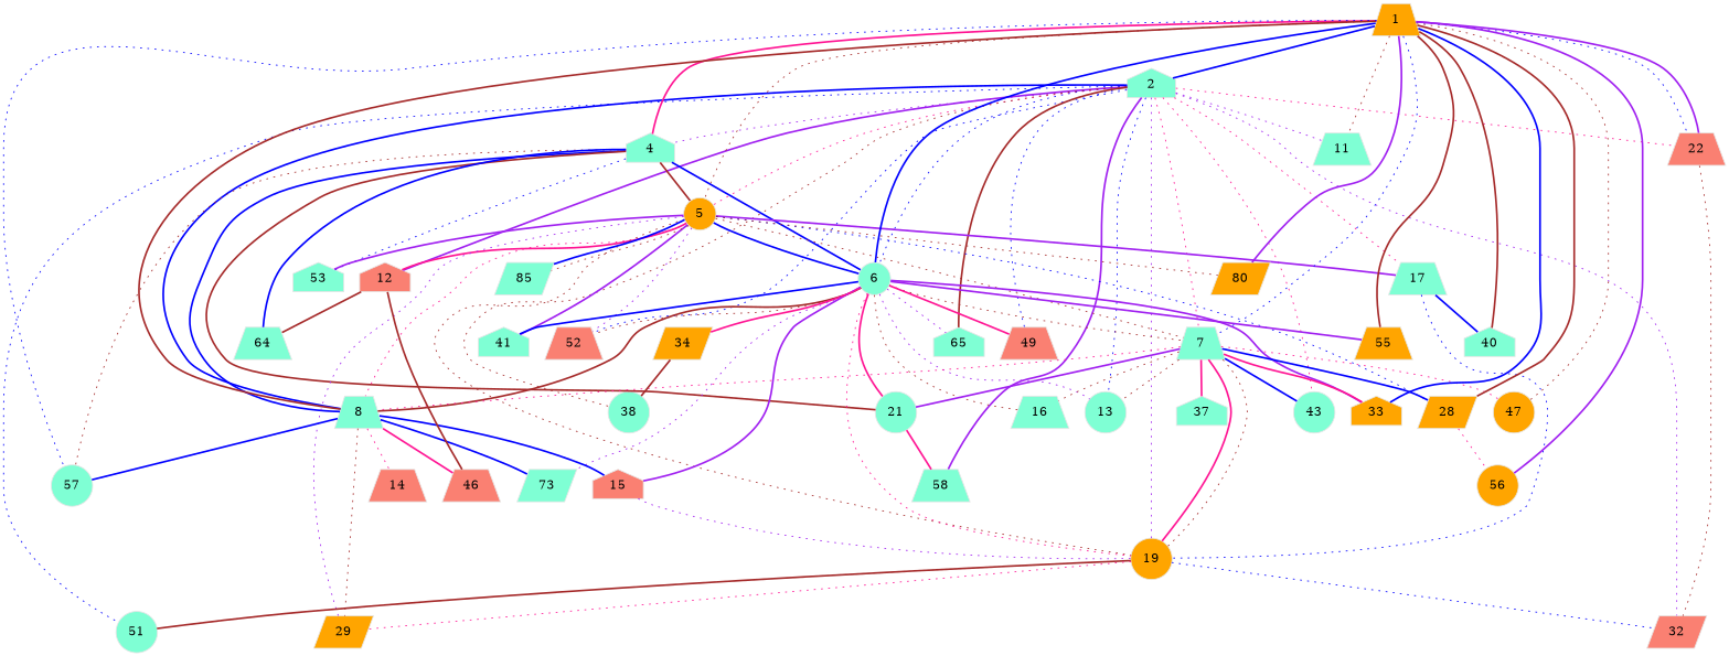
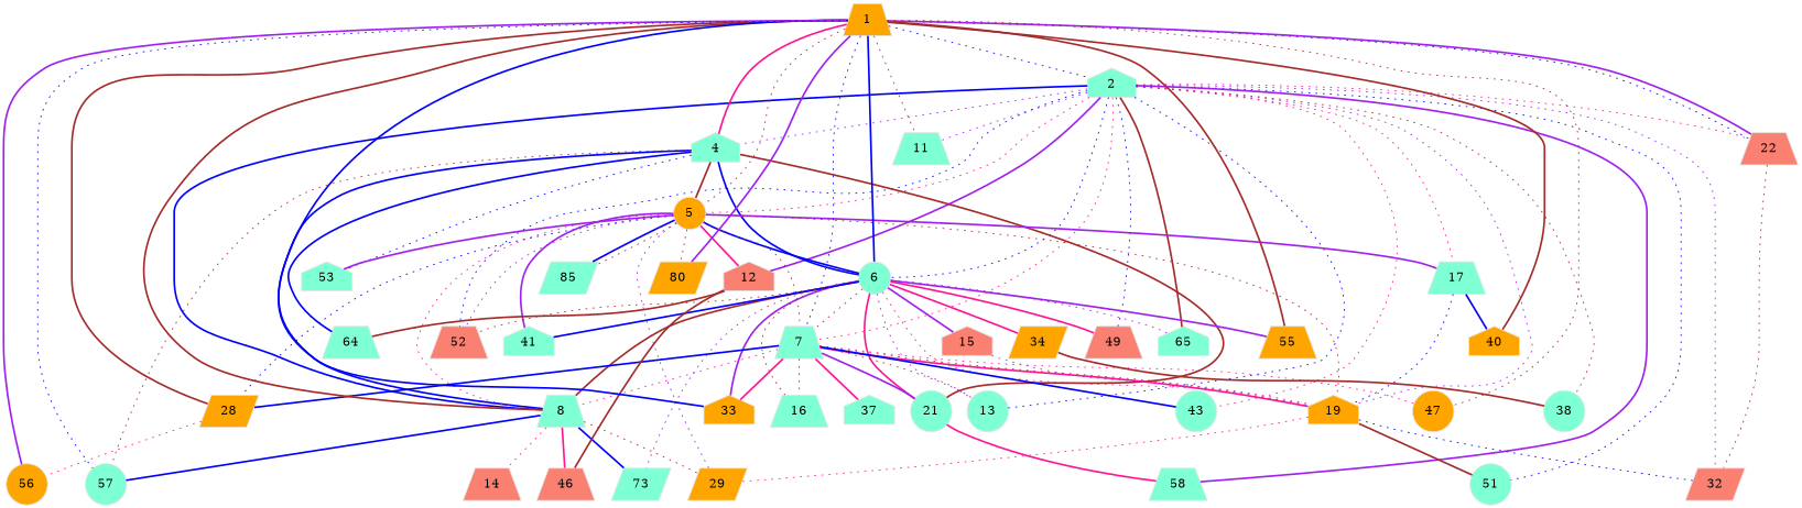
  graph {
    node [color=gray90 fillcolor=aquamarine shape=trapezium style=filled]
    edge [color=brown style=dotted]
    2 [shape=house super="+3+69+18"]
    4 [shape=house]
    5 [fillcolor=orange shape=circle]
    6 [shape=circle super="+10"]
    7 [super="+63+81+9+26"]
    8
    11
    22 [fillcolor=salmon super="+39"]
    12 [fillcolor=salmon shape=house]
    13 [shape=circle super="+54"]
    17 [super="+71"]
-   19 [fillcolor=orange shape=circle super="+72+86+24+61+27+35"]
+   19 [fillcolor=orange shape=house super="+72+86+24+61+27+35"]
    32 [fillcolor=salmon shape=parallelogram super="+44"]
    38 [shape=circle]
    43 [shape=circle]
    49 [fillcolor=salmon]
    51 [shape=circle]
    52 [fillcolor=salmon super="+82"]
    58
    65 [shape=house]
    1 [fillcolor=orange]
    28 [fillcolor=orange shape=parallelogram super="+76"]
    33 [fillcolor=orange shape=house super="+75+62"]
-   40 [shape=house]
+   40 [fillcolor=orange shape=house]
    47 [fillcolor=orange shape=circle]
    55 [fillcolor=orange]
    56 [fillcolor=orange shape=circle]
    57 [shape=circle super="+79"]
    80 [fillcolor=orange shape=parallelogram]
    21 [shape=circle]
    53 [shape=house super="+78"]
    64
    29 [fillcolor=orange shape=parallelogram super="+60"]
    41 [shape=house]
    85 [shape=parallelogram]
    15 [fillcolor=salmon shape=house super="+45"]
    16
    34 [fillcolor=orange shape=parallelogram super="+67"]
    73 [shape=parallelogram]
    37 [shape=house]
    14 [fillcolor=salmon]
    46 [fillcolor=salmon]
    2 -- 4 [color=purple weight=2]
    2 -- 5 [color=deeppink weight=2]
    2 -- 6 [color=blue weight=4]
    2 -- 7 [color=deeppink weight=7]
    2 -- 8 [color=blue style=bold weight=2]
    2 -- 11 [color=purple]
    2 -- 22 [color=deeppink]
    2 -- 12 [color=purple style=bold]
    2 -- 13 [color=blue]
    2 -- 17 [color=deeppink weight=2]
    2 -- 19 [color=purple weight=3]
    2 -- 32 [color=purple]
    2 -- 38
    2 -- 43 [color=deeppink]
    2 -- 49 [color=blue]
    2 -- 51 [color=blue]
    2 -- 52 [color=blue]
    2 -- 58 [color=purple style=bold]
    2 -- 65 [style=bold]
    4 -- 5 [style=bold]
    4 -- 6 [color=blue style=bold weight=4]
    4 -- 8 [color=blue style=bold]
    4 -- 57
    4 -- 21 [style=bold]
    4 -- 53 [color=blue weight=2]
    4 -- 64 [color=blue style=bold]
    5 -- 6 [color=blue style=bold weight=3]
    5 -- 7 [weight=2]
    5 -- 8 [color=deeppink]
    5 -- 12 [color=deeppink style=bold]
    5 -- 17 [color=purple style=bold]
    5 -- 19
    5 -- 52 [color=purple]
    5 -- 28 [color=blue]
    5 -- 80
    5 -- 53 [color=purple style=bold]
    5 -- 29 [color=purple]
    5 -- 41 [color=purple style=bold]
    5 -- 85 [color=blue style=bold]
    5 -- 85
    6 -- 7 [weight=7]
    6 -- 8 [style=bold weight=2]
    6 -- 13 [color=purple]
    6 -- 19 [color=deeppink]
    6 -- 49 [color=deeppink style=bold]
    6 -- 52
    6 -- 65 [color=purple]
    6 -- 33 [color=purple style=bold]
    6 -- 55 [color=purple style=bold]
    6 -- 21 [color=deeppink style=bold]
    6 -- 41 [color=blue style=bold]
    6 -- 15 [color=purple style=bold]
    6 -- 16
    6 -- 34 [color=deeppink style=bold weight=2]
    6 -- 73 [color=purple]
    7 -- 8 [color=deeppink weight=3]
    7 -- 13 [weight=2]
    7 -- 19 [color=deeppink style=bold weight=3]
    7 -- 19
    7 -- 43 [color=blue style=bold]
    7 -- 28 [color=blue style=bold]
    7 -- 33 [color=deeppink style=bold weight=3]
    7 -- 47 [color=deeppink]
    7 -- 21 [color=purple style=bold]
    7 -- 16
    7 -- 37 [color=deeppink style=bold weight=2]
    8 -- 57 [color=blue style=bold]
    8 -- 29
-   8 -- 15 [color=blue style=bold]
    8 -- 73 [color=blue style=bold]
    8 -- 14 [color=deeppink]
    8 -- 46 [color=deeppink style=bold]
    22 -- 32
    12 -- 64 [style=bold]
    12 -- 46 [style=bold]
    17 -- 19 [color=blue]
    17 -- 40 [color=blue style=bold]
    19 -- 32 [color=blue]
    19 -- 51 [style=bold]
    19 -- 29 [color=deeppink]
-   1 -- 2 [color=blue style=bold weight=3]
+   1 -- 2 [color=blue weight=3]
    1 -- 4 [color=deeppink style=bold]
    1 -- 5
    1 -- 6 [color=blue style=bold weight=2]
    1 -- 7 [color=blue weight=2]
    1 -- 8 [style=bold]
    1 -- 11
    1 -- 22 [color=blue]
    1 -- 22 [color=purple style=bold]
    1 -- 28 [style=bold]
    1 -- 33 [color=blue style=bold]
    1 -- 40 [style=bold]
    1 -- 47
    1 -- 55 [style=bold]
    1 -- 56 [color=purple style=bold]
    1 -- 57 [color=blue]
    1 -- 80 [color=purple style=bold]
    28 -- 56 [color=deeppink]
    21 -- 58 [color=deeppink style=bold]
    15 -- 19 [color=purple]
    34 -- 38 [style=bold]
  }
